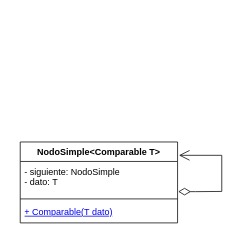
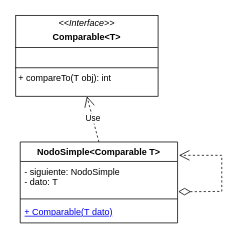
  <mxCell id="0" />
  <mxCell id="1" parent="0" />
  <mxCell id="2" value="NodoSimple&amp;lt;Comparable T&amp;gt;" style="swimlane;fontStyle=1;align=center;verticalAlign=top;childLayout=stackLayout;horizontal=1;startSize=26;horizontalStack=0;resizeParent=1;resizeParentMax=0;resizeLast=0;collapsible=1;marginBottom=0;whiteSpace=wrap;html=1;" vertex="1" parent="1"><mxGeometry x="26" y="189" width="210" height="108" as="geometry" /></mxCell>
  <mxCell id="3" value="&lt;div&gt;- siguiente: NodoSimple&lt;/div&gt;- dato: T" style="text;strokeColor=none;fillColor=none;align=left;verticalAlign=top;spacingLeft=4;spacingRight=4;overflow=hidden;rotatable=0;points=[[0,0.5],[1,0.5]];portConstraint=eastwest;whiteSpace=wrap;html=1;" vertex="1" parent="2"><mxGeometry y="26" width="210" height="46" as="geometry" /></mxCell>
  <mxCell id="4" value="" style="line;strokeWidth=1;fillColor=none;align=left;verticalAlign=middle;spacingTop=-1;spacingLeft=3;spacingRight=3;rotatable=0;labelPosition=right;points=[];portConstraint=eastwest;strokeColor=inherit;" vertex="1" parent="2"><mxGeometry y="72" width="210" height="8" as="geometry" /></mxCell>
  <mxCell id="5" value="&lt;div&gt;&lt;a href=&quot;data:page/id,SXaf2myMsHBDDWjwCMbr&quot;&gt;+ Comparable(T dato)&lt;/a&gt;&lt;/div&gt;" style="text;strokeColor=none;fillColor=none;align=left;verticalAlign=top;spacingLeft=4;spacingRight=4;overflow=hidden;rotatable=0;points=[[0,0.5],[1,0.5]];portConstraint=eastwest;whiteSpace=wrap;html=1;" vertex="1" parent="2"><mxGeometry y="80" width="210" height="28" as="geometry" /></mxCell>
- <mxCell id="6" value="" style="endArrow=open;html=1;endSize=12;startArrow=diamondThin;startSize=14;startFill=0;edgeStyle=orthogonalEdgeStyle;align=left;verticalAlign=bottom;rounded=0;exitX=1.004;exitY=0.875;exitDx=0;exitDy=0;exitPerimeter=0;entryX=1.009;entryY=0.165;entryDx=0;entryDy=0;entryPerimeter=0;" edge="1" parent="2" source="3" target="2"><mxGeometry x="-1" y="3" relative="1" as="geometry"><mxPoint x="234.0" y="62.984" as="sourcePoint" /><mxPoint x="243" y="11" as="targetPoint" /><Array as="points"><mxPoint x="234" y="66" /><mxPoint x="269" y="66" /><mxPoint x="269" y="18" /></Array></mxGeometry></mxCell>
+ <mxCell id="6" value="" style="endArrow=open;html=1;endSize=12;startArrow=diamondThin;startSize=14;startFill=0;edgeStyle=orthogonalEdgeStyle;align=left;verticalAlign=bottom;rounded=0;exitX=1.004;exitY=0.875;exitDx=0;exitDy=0;exitPerimeter=0;entryX=1.009;entryY=0.165;entryDx=0;entryDy=0;entryPerimeter=0;dashed=1;" edge="1" parent="2" source="3" target="2"><mxGeometry x="-1" y="3" relative="1" as="geometry"><mxPoint x="234.0" y="62.984" as="sourcePoint" /><mxPoint x="243" y="11" as="targetPoint" /><Array as="points"><mxPoint x="234" y="66" /><mxPoint x="269" y="66" /><mxPoint x="269" y="18" /></Array></mxGeometry></mxCell>
+ <mxCell id="7" value="&lt;p style=&quot;margin:0px;margin-top:4px;text-align:center;&quot;&gt;&lt;i&gt;&amp;lt;&amp;lt;Interface&amp;gt;&amp;gt;&lt;/i&gt;&lt;/p&gt;&lt;p style=&quot;margin:0px;margin-top:4px;text-align:center;&quot;&gt;&lt;b&gt;Comparable&amp;lt;T&amp;gt;&lt;/b&gt;&lt;br&gt;&lt;/p&gt;&lt;hr size=&quot;1&quot; style=&quot;border-style:solid;&quot;&gt;&lt;p style=&quot;margin:0px;margin-left:4px;&quot;&gt;&lt;br&gt;&lt;/p&gt;&lt;hr size=&quot;1&quot; style=&quot;border-style:solid;&quot;&gt;&lt;p style=&quot;margin:0px;margin-left:4px;&quot;&gt;+ compareTo(T obj): int&lt;br&gt;&lt;br&gt;&lt;/p&gt;" style="verticalAlign=top;align=left;overflow=fill;html=1;whiteSpace=wrap;" vertex="1" parent="1"><mxGeometry x="20" y="20" width="190" height="108" as="geometry" /></mxCell>
+ <mxCell id="8" value="Use" style="endArrow=open;endSize=12;dashed=1;html=1;rounded=0;exitX=0.5;exitY=0;exitDx=0;exitDy=0;entryX=0.5;entryY=1;entryDx=0;entryDy=0;" edge="1" parent="1" source="2" target="7"><mxGeometry width="160" relative="1" as="geometry"><mxPoint x="269" y="191" as="sourcePoint" /><mxPoint x="429" y="191" as="targetPoint" /></mxGeometry></mxCell>
